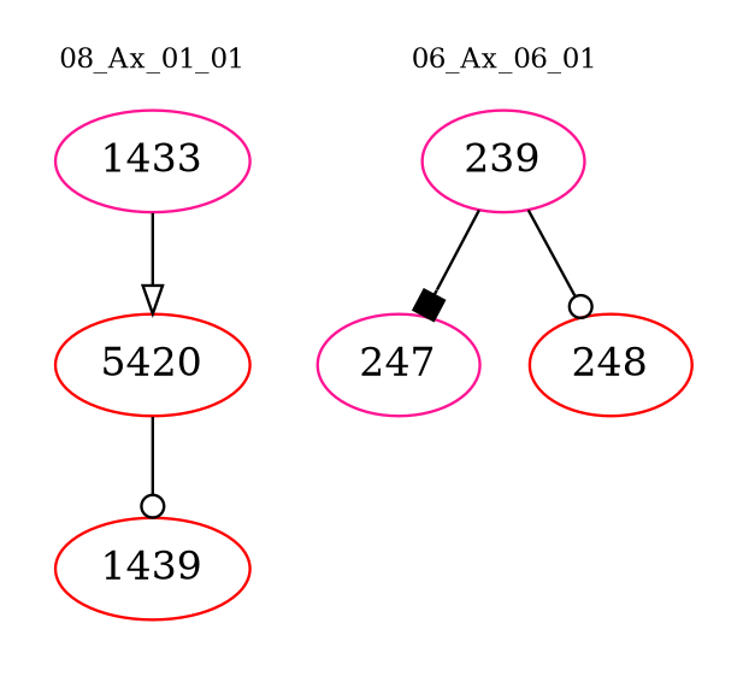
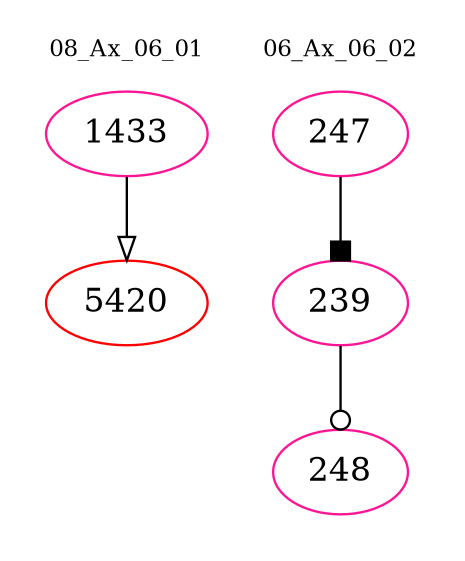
  digraph {
    node [color=deeppink]
    edge [arrowhead=odot color=black]
    n1 [label=1433]
    n2 [color=red label=5420]
-   n3 [color=red label=1439]
    n4 [label=247]
    n5 [label=239]
-   n6 [color=red label=248]
+   n6 [label=248]
    subgraph cluster_1 {
      color=white
      fontsize=10
-     label="08_Ax_01_01"
+     label="08_Ax_06_01"
      n1
      n2
-     n3
    }
    subgraph cluster_2 {
      color=white
      fontsize=10
-     label="06_Ax_06_01"
+     label="06_Ax_06_02"
      n4
      n5
      n6
    }
    n1 -> n2 [arrowhead=onormal]
-   n2 -> n3
-   n5 -> n4 [arrowhead=box]
+   n4 -> n5 [arrowhead=box]
    n5 -> n6
  }
